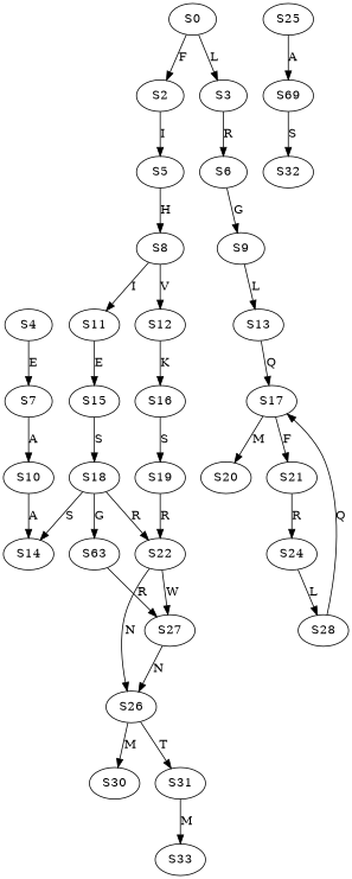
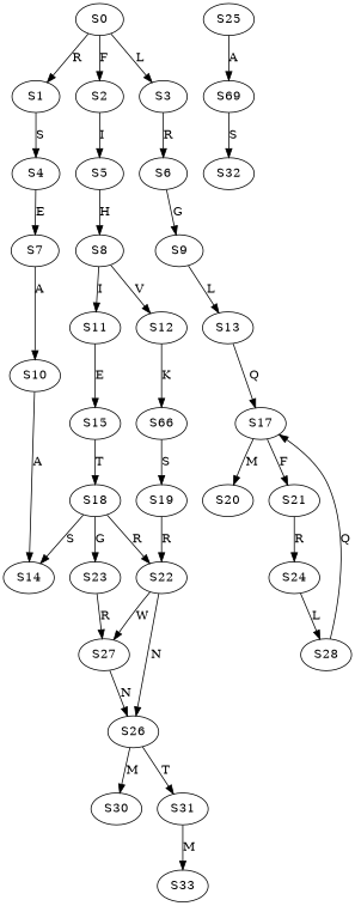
  strict digraph {
    fontname="DejaVu Serif"
    node [fontname="DejaVu Serif"]
    edge [fontname="DejaVu Serif"]
    S0
+   S1
    S2
    S3
    S4
    S5
    S6
    S7
    S8
    S9
    S10
    S11
    S12
    S13
    S14
    S15
-   S16
+   S16 [label=S66]
    S17
    S18
    S19
    S20
    S21
    S22
-   S23 [label=S63]
+   S23
    S24
    S26
    S27
    S28
    n29 [label=S69]
    S25
    S30
    S31
    S32
    S33
+   S0 -> S1 [label=R]
    S0 -> S2 [label=F]
    S0 -> S3 [label=L]
+   S1 -> S4 [label=S]
    S2 -> S5 [label=I]
    S3 -> S6 [label=R]
    S4 -> S7 [label=E]
    S5 -> S8 [label=H]
    S6 -> S9 [label=G]
    S7 -> S10 [label=A]
    S8 -> S11 [label=I]
    S8 -> S12 [label=V]
    S9 -> S13 [label=L]
    S10 -> S14 [label=A]
    S11 -> S15 [label=E]
    S12 -> S16 [label=K]
    S13 -> S17 [label=Q]
-   S15 -> S18 [label=S]
+   S15 -> S18 [label=T]
    S16 -> S19 [label=S]
    S17 -> S20 [label=M]
    S17 -> S21 [label=F]
    S18 -> S14 [label=S]
    S18 -> S22 [label=R]
    S18 -> S23 [label=G]
    S19 -> S22 [label=R]
    S21 -> S24 [label=R]
    S22 -> S26 [label=N]
    S22 -> S27 [label=W]
    S23 -> S27 [label=R]
    S24 -> S28 [label=L]
    S26 -> S30 [label=M]
    S26 -> S31 [label=T]
    S27 -> S26 [label=N]
    S28 -> S17 [label=Q]
    n29 -> S32 [label=S]
    S25 -> n29 [label=A]
    S31 -> S33 [label=M]
  }
